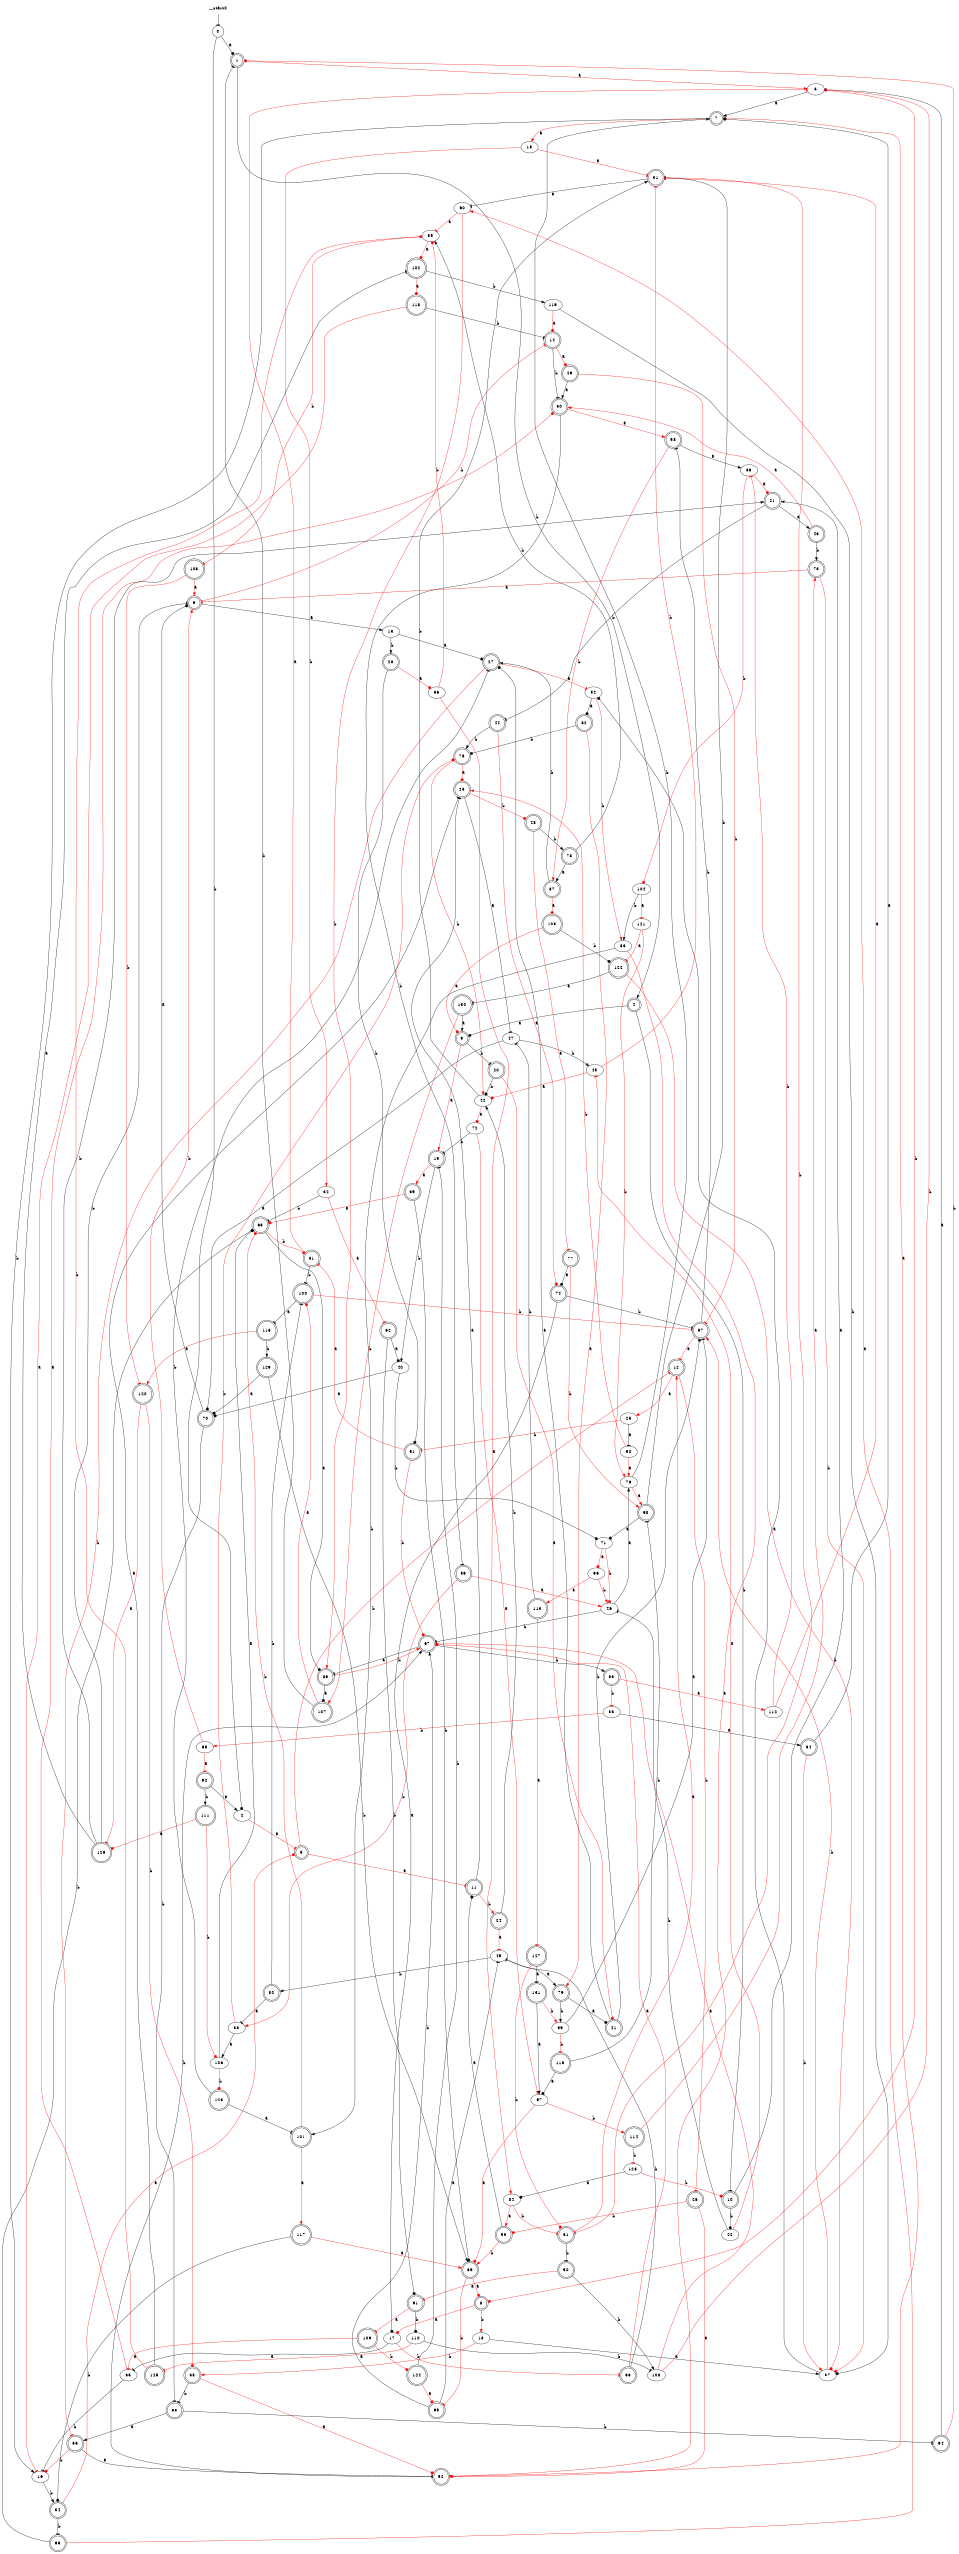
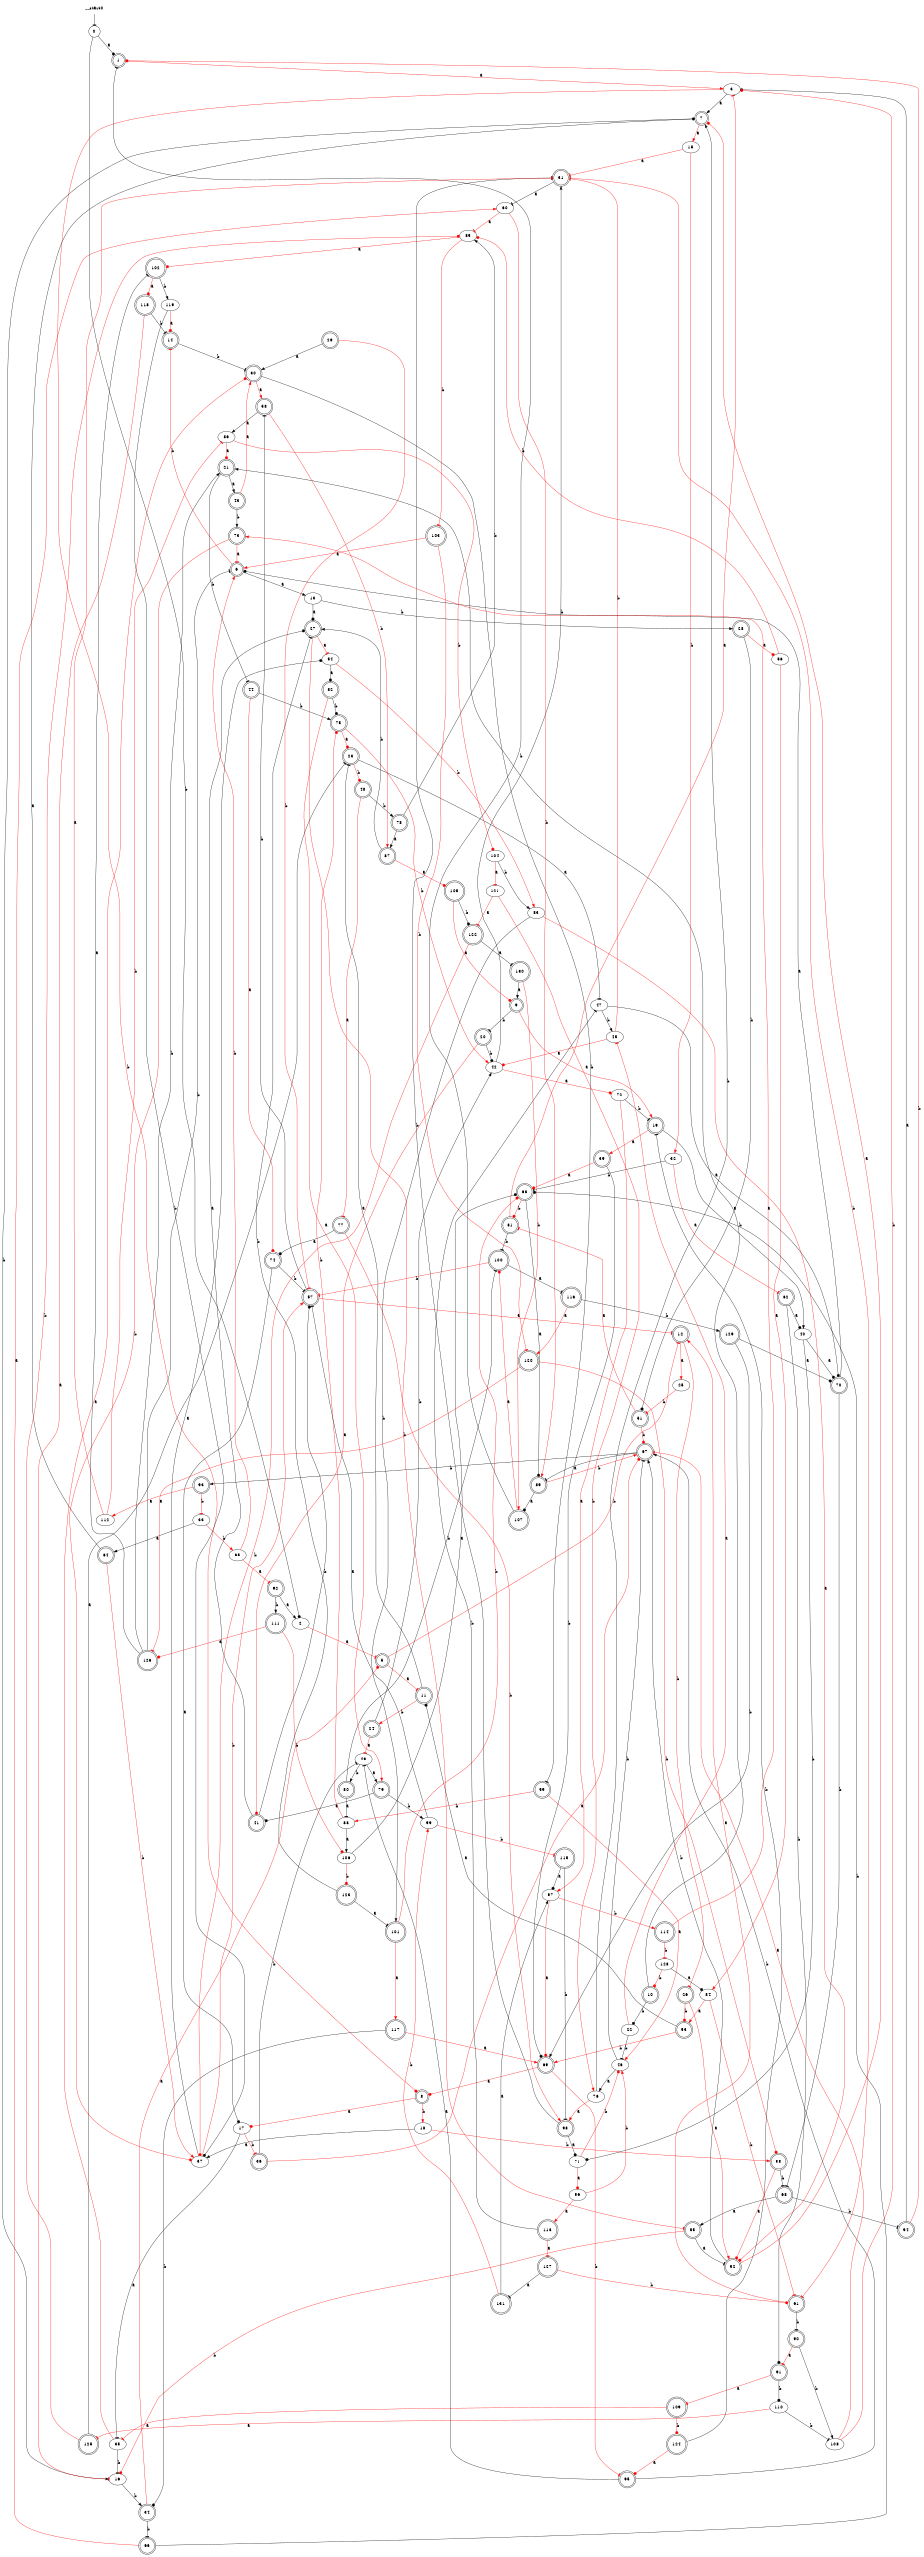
  digraph {
    node [shape=doublecircle]
    edge [arrowhead=tee color=red]
    __start0 [shape=none]
    0 [shape=circle]
    1
    2 [shape=""]
    3 [shape=""]
-   4
    5
    7
    8
    9
    10
    11
    12
    13 [shape=""]
    6
    14
    15 [shape=""]
    16 [shape=""]
    17 [shape=""]
    18 [shape=""]
    19
    20
    21
    22 [shape=""]
    23
    24
    25 [shape=""]
    26
    27
    28
    29
    30
    31
    32 [shape=""]
    34
    35 [shape=""]
    36
    37 [shape=""]
    38
    39
    40 [shape=""]
    41
    42 [shape=""]
    43
    44
    45 [shape=""]
    46 [shape=""]
    47 [shape=""]
    48
    49 [shape=""]
-   50 [shape=""]
    51
    52
    53
    54 [shape=""]
    55
    56 [shape=""]
    57
    58
    59
    60 [shape=""]
    61
    62
    63
    33 [shape=""]
    64
    65 [shape=""]
    66
    67
    68
    69
    70
    71 [shape=""]
    72 [shape=""]
    73
    74
    75
    76 [shape=""]
    77
    78
    79
    80
    81
    82
    83 [shape=""]
    84 [shape=""]
    85 [shape=""]
    86 [shape=""]
    87
    88 [shape=""]
    89
    90
    91
    92
    93
    94
    95
    96 [shape=""]
    97 [shape=""]
    98
    99 [shape=""]
    100
    101
    102
    103
    104 [shape=""]
    105
    106 [shape=""]
    107
    108 [shape=""]
    109
    110 [shape=""]
    111
    112 [shape=""]
    113
    114
    115
    116
    117
    118
    119 [shape=""]
    120
    121 [shape=""]
    122
    123
    124
    125
    126
    127
    128 [shape=""]
    129
    130
    131
    __start0 -> 0 [color=black]
    0 -> 1 [arrowhead=dot color=black label=a]
    0 -> 2 [arrowhead=dot color=black label=b]
    1 -> 3 [arrowhead=normal label=a]
-   1 -> 4 [arrowhead=normal color=black label=b]
    2 -> 5 [label=a]
    3 -> 7 [arrowhead=normal color=black label=a]
    3 -> 8 [arrowhead=dot label=b]
-   4 -> 9 [arrowhead=dot color=black label=a]
-   4 -> 10 [color=black label=b]
    5 -> 11 [label=a]
    5 -> 12 [label=b]
    7 -> 15 [arrowhead=normal label=a]
    7 -> 16 [arrowhead=normal color=black label=b]
    8 -> 17 [arrowhead=dot label=a]
    8 -> 18 [arrowhead=normal label=b]
    9 -> 19 [arrowhead=normal label=a]
    9 -> 20 [color=black label=b]
    10 -> 21 [arrowhead=normal color=black label=a]
    10 -> 22 [arrowhead=dot color=black label=b]
    11 -> 23 [color=black label=a]
    11 -> 24 [arrowhead=normal label=b]
    12 -> 25 [arrowhead=normal label=a]
    12 -> 26 [label=b]
    13 -> 27 [arrowhead=dot color=black label=a]
    13 -> 28 [arrowhead=normal color=black label=b]
    6 -> 13 [arrowhead=normal color=black label=a]
    6 -> 14 [label=b]
-   14 -> 29 [arrowhead=dot label=a]
    14 -> 30 [color=black label=b]
    15 -> 31 [label=a]
    15 -> 32 [arrowhead=normal label=b]
    16 -> 34 [arrowhead=normal color=black label=b]
    17 -> 35 [color=black label=a]
    17 -> 36 [label=b]
    18 -> 37 [arrowhead=normal color=black label=a]
    18 -> 38 [arrowhead=normal label=b]
    19 -> 39 [arrowhead=normal label=a]
    19 -> 40 [arrowhead=normal color=black label=b]
    20 -> 41 [arrowhead=dot label=a]
    20 -> 42 [arrowhead=dot color=black label=b]
    21 -> 43 [arrowhead=normal color=black label=a]
    21 -> 44 [color=black label=b]
    22 -> 45 [label=a]
    22 -> 46 [color=black label=b]
    23 -> 47 [color=black label=a]
    23 -> 48 [arrowhead=dot label=b]
    24 -> 42 [arrowhead=normal color=black label=b]
    24 -> 49 [label=a]
-   25 -> 50 [color=black label=a]
    25 -> 51 [label=b]
    26 -> 52 [arrowhead=normal label=a]
    26 -> 53 [arrowhead=dot label=b]
    27 -> 54 [label=a]
    27 -> 55 [label=b]
    28 -> 51 [arrowhead=dot color=black label=b]
    28 -> 56 [arrowhead=dot label=a]
    29 -> 30 [arrowhead=normal color=black label=a]
    29 -> 57 [label=b]
    30 -> 58 [arrowhead=normal label=a]
    30 -> 59 [color=black label=b]
    31 -> 60 [color=black label=a]
    31 -> 61 [label=b]
    32 -> 62 [label=a]
    32 -> 63 [color=black label=b]
    34 -> 5 [arrowhead=dot label=a]
    34 -> 66 [color=black label=b]
    35 -> 16 [color=black label=b]
    35 -> 30 [arrowhead=dot label=a]
    36 -> 49 [color=black label=b]
    36 -> 67 [arrowhead=dot label=a]
    37 -> 54 [arrowhead=dot color=black label=a]
    37 -> 57 [arrowhead=normal label=b]
    38 -> 52 [arrowhead=dot label=a]
    38 -> 68 [color=black label=b]
    39 -> 63 [arrowhead=dot label=a]
    39 -> 69 [arrowhead=dot color=black label=b]
    40 -> 70 [arrowhead=dot color=black label=a]
    40 -> 71 [arrowhead=dot color=black label=b]
    41 -> 27 [arrowhead=dot color=black label=a]
    41 -> 57 [arrowhead=dot color=black label=b]
    42 -> 31 [arrowhead=normal color=black label=b]
    42 -> 72 [arrowhead=dot label=a]
    43 -> 30 [arrowhead=normal label=a]
    43 -> 73 [arrowhead=normal color=black label=b]
    44 -> 74 [arrowhead=dot label=a]
    44 -> 75 [arrowhead=normal color=black label=b]
    45 -> 31 [label=b]
    45 -> 42 [arrowhead=dot label=a]
    46 -> 67 [color=black label=b]
    46 -> 76 [arrowhead=normal color=black label=a]
    47 -> 45 [arrowhead=normal color=black label=b]
    47 -> 70 [arrowhead=dot color=black label=a]
    48 -> 77 [label=a]
    48 -> 78 [arrowhead=normal color=black label=b]
    49 -> 79 [arrowhead=normal color=black label=a]
    49 -> 80 [arrowhead=normal color=black label=b]
-   50 -> 23 [arrowhead=normal label=b]
-   50 -> 76 [arrowhead=normal label=a]
    51 -> 67 [arrowhead=dot label=b]
    51 -> 81 [label=a]
    52 -> 7 [arrowhead=dot label=a]
    52 -> 67 [arrowhead=normal color=black label=b]
    53 -> 11 [arrowhead=dot color=black label=a]
    53 -> 69 [arrowhead=normal label=b]
    54 -> 82 [arrowhead=dot color=black label=a]
    54 -> 83 [arrowhead=normal label=b]
    55 -> 16 [arrowhead=dot label=b]
    55 -> 52 [color=black label=a]
    56 -> 84 [arrowhead=normal label=a]
    56 -> 85 [arrowhead=dot label=b]
    57 -> 12 [label=a]
    57 -> 58 [color=black label=b]
    58 -> 86 [arrowhead=normal color=black label=a]
    58 -> 87 [arrowhead=normal label=b]
    59 -> 46 [arrowhead=normal label=a]
    59 -> 88 [arrowhead=normal label=b]
    60 -> 85 [label=a]
    60 -> 89 [arrowhead=normal label=b]
    61 -> 12 [arrowhead=normal label=a]
    61 -> 90 [color=black label=b]
    62 -> 40 [arrowhead=dot color=black label=a]
    62 -> 91 [arrowhead=dot color=black label=b]
    63 -> 81 [arrowhead=dot label=b]
    63 -> 89 [arrowhead=dot color=black label=a]
    33 -> 64 [arrowhead=normal color=black label=a]
    33 -> 65 [arrowhead=normal label=b]
    64 -> 7 [arrowhead=dot color=black label=a]
    64 -> 37 [arrowhead=normal label=b]
    65 -> 6 [arrowhead=normal label=b]
    65 -> 92 [label=a]
    66 -> 60 [arrowhead=normal label=a]
    66 -> 63 [arrowhead=dot color=black label=b]
    67 -> 89 [color=black label=a]
    67 -> 93 [arrowhead=normal color=black label=b]
    68 -> 55 [arrowhead=normal color=black label=a]
    68 -> 94 [color=black label=b]
    69 -> 8 [arrowhead=dot label=a]
    69 -> 95 [label=b]
    70 -> 6 [arrowhead=dot color=black label=a]
    70 -> 68 [color=black label=b]
    71 -> 46 [arrowhead=dot label=b]
    71 -> 96 [arrowhead=dot label=a]
    72 -> 19 [color=black label=b]
    72 -> 97 [arrowhead=normal label=a]
    73 -> 6 [label=a]
    73 -> 37 [arrowhead=dot label=b]
    74 -> 17 [arrowhead=dot color=black label=a]
    74 -> 57 [color=black label=b]
    75 -> 23 [arrowhead=dot label=a]
    75 -> 42 [arrowhead=normal label=b]
    76 -> 7 [arrowhead=normal color=black label=b]
    76 -> 98 [arrowhead=normal label=a]
    77 -> 74 [arrowhead=dot color=black label=a]
    77 -> 98 [arrowhead=normal label=b]
    78 -> 85 [arrowhead=normal color=black label=b]
    78 -> 87 [arrowhead=normal color=black label=a]
    79 -> 41 [arrowhead=dot color=black label=a]
    79 -> 99 [arrowhead=normal color=black label=b]
    80 -> 88 [color=black label=a]
    80 -> 100 [color=black label=b]
    81 -> 3 [label=a]
    81 -> 100 [color=black label=b]
    82 -> 75 [arrowhead=dot color=black label=b]
    82 -> 79 [arrowhead=normal label=a]
    83 -> 52 [arrowhead=dot label=a]
    83 -> 101 [arrowhead=normal color=black label=b]
    84 -> 53 [arrowhead=normal label=a]
    84 -> 61 [label=b]
    85 -> 102 [arrowhead=dot label=a]
    85 -> 103 [label=b]
    86 -> 21 [arrowhead=dot label=a]
    86 -> 104 [arrowhead=dot label=b]
    87 -> 27 [arrowhead=normal color=black label=b]
    87 -> 105 [arrowhead=dot label=a]
    88 -> 75 [arrowhead=dot label=b]
    88 -> 106 [arrowhead=normal color=black label=a]
    89 -> 67 [arrowhead=normal label=b]
    89 -> 107 [arrowhead=dot color=black label=a]
    90 -> 91 [label=a]
    90 -> 108 [arrowhead=normal color=black label=b]
    91 -> 109 [label=a]
    91 -> 110 [arrowhead=dot color=black label=b]
    92 -> 2 [arrowhead=normal color=black label=a]
    92 -> 111 [arrowhead=normal color=black label=b]
    93 -> 33 [label=b]
    93 -> 112 [arrowhead=normal label=a]
    94 -> 1 [arrowhead=dot label=b]
    94 -> 3 [arrowhead=dot color=black label=a]
    95 -> 49 [color=black label=a]
    95 -> 67 [arrowhead=normal color=black label=b]
    96 -> 46 [arrowhead=normal label=b]
    96 -> 113 [arrowhead=normal label=a]
    97 -> 69 [arrowhead=dot label=a]
    97 -> 114 [arrowhead=normal label=b]
    98 -> 31 [color=black label=b]
    98 -> 71 [arrowhead=dot color=black label=a]
    99 -> 57 [color=black label=a]
    99 -> 115 [label=b]
    100 -> 57 [label=b]
    100 -> 116 [color=black label=a]
    101 -> 63 [arrowhead=dot label=b]
    101 -> 117 [arrowhead=normal label=a]
    102 -> 118 [arrowhead=dot label=a]
    102 -> 119 [arrowhead=normal color=black label=b]
    103 -> 6 [arrowhead=normal label=a]
    103 -> 120 [label=b]
    104 -> 83 [arrowhead=normal color=black label=b]
    104 -> 121 [label=a]
    105 -> 9 [arrowhead=dot label=a]
    105 -> 122 [arrowhead=dot color=black label=b]
    106 -> 63 [arrowhead=dot color=black label=a]
    106 -> 123 [arrowhead=dot label=b]
    107 -> 1 [color=black label=b]
    107 -> 100 [arrowhead=dot label=a]
    108 -> 3 [arrowhead=dot label=b]
    108 -> 67 [label=a]
    109 -> 35 [label=a]
    109 -> 124 [arrowhead=dot label=b]
    110 -> 108 [color=black label=b]
    110 -> 125 [label=a]
    111 -> 106 [arrowhead=dot label=b]
    111 -> 126 [arrowhead=dot label=a]
    112 -> 31 [label=a]
    112 -> 86 [label=b]
    113 -> 47 [color=black label=b]
    113 -> 127 [label=a]
    114 -> 73 [arrowhead=normal label=a]
    114 -> 128 [label=b]
    115 -> 97 [arrowhead=dot color=black label=a]
    115 -> 98 [color=black label=b]
    116 -> 120 [arrowhead=normal label=a]
    116 -> 129 [arrowhead=normal color=black label=b]
    117 -> 34 [arrowhead=dot color=black label=b]
    117 -> 69 [arrowhead=normal label=a]
    118 -> 14 [color=black label=b]
    118 -> 16 [label=a]
    119 -> 14 [arrowhead=dot label=a]
    119 -> 37 [arrowhead=dot color=black label=b]
    120 -> 38 [arrowhead=dot label=b]
    120 -> 126 [label=a]
    121 -> 76 [arrowhead=normal label=b]
    121 -> 122 [label=a]
    122 -> 37 [arrowhead=dot label=b]
    122 -> 130 [color=black label=a]
    123 -> 27 [color=black label=b]
    123 -> 101 [color=black label=a]
    124 -> 19 [color=black label=b]
    124 -> 95 [arrowhead=dot label=a]
    125 -> 23 [color=black label=a]
    125 -> 85 [arrowhead=dot label=b]
    126 -> 6 [color=black label=b]
    126 -> 21 [arrowhead=normal color=black label=b]
    126 -> 102 [color=black label=a]
    127 -> 61 [arrowhead=dot label=b]
    127 -> 131 [color=black label=a]
    128 -> 10 [arrowhead=dot label=b]
    128 -> 84 [arrowhead=dot color=black label=a]
    129 -> 69 [arrowhead=normal color=black label=b]
    129 -> 70 [arrowhead=dot color=black label=a]
    130 -> 9 [arrowhead=normal color=black label=a]
    130 -> 107 [arrowhead=normal label=b]
    131 -> 97 [arrowhead=normal color=black label=a]
    131 -> 99 [arrowhead=normal label=b]
  }
